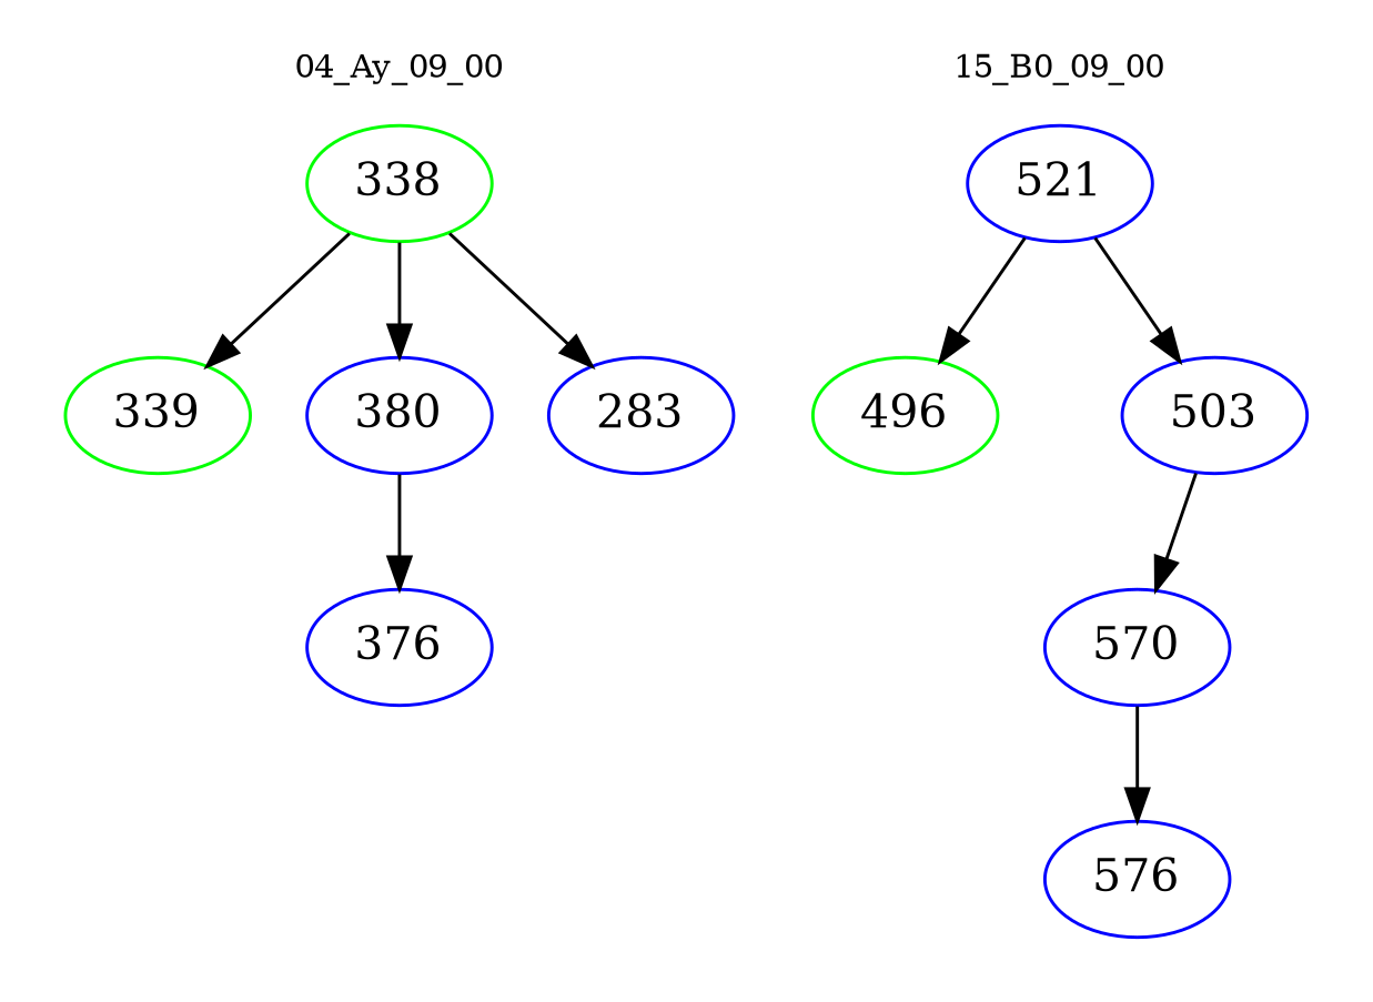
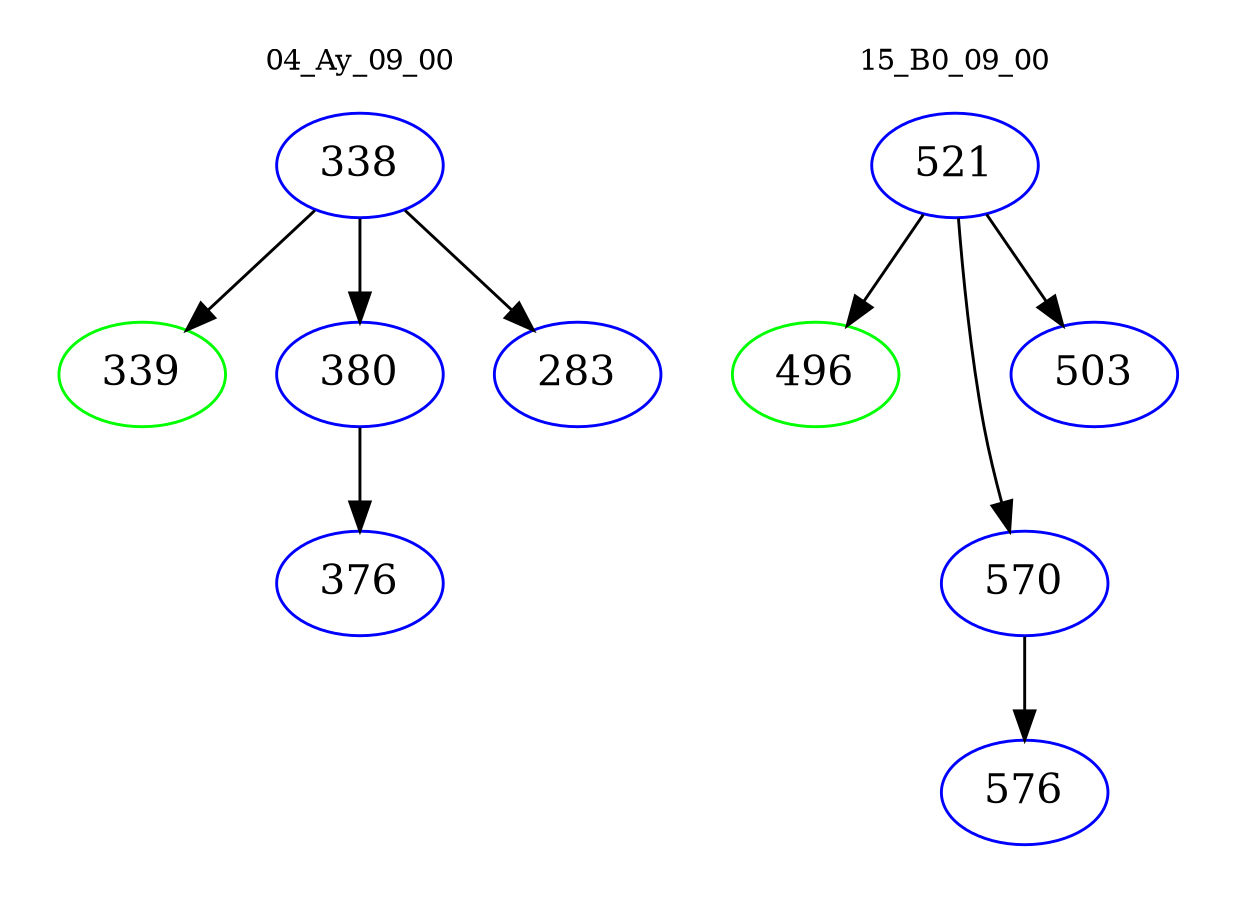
  digraph {
    node [color=blue]
    edge [color=black]
-   n1 [color=green label=338]
+   n1 [label=338]
    n2 [color=green label=339]
    n3 [label=380]
    n4 [label=283]
    n5 [label=376]
    n6 [label=521]
    n7 [color=green label=496]
    n8 [label=570]
    n9 [label=503]
    n10 [label=576]
    subgraph cluster_1 {
      color=white
      fontsize=10
      label="04_Ay_09_00"
      n1
      n2
      n3
      n4
      n5
    }
    subgraph cluster_2 {
      color=white
      fontsize=10
      label="15_B0_09_00"
      n6
      n7
      n8
      n9
      n10
    }
    n1 -> n2
    n1 -> n3
    n1 -> n4
    n3 -> n5
    n6 -> n7
-   n9 -> n8
+   n6 -> n8
    n6 -> n9
    n8 -> n10
  }
